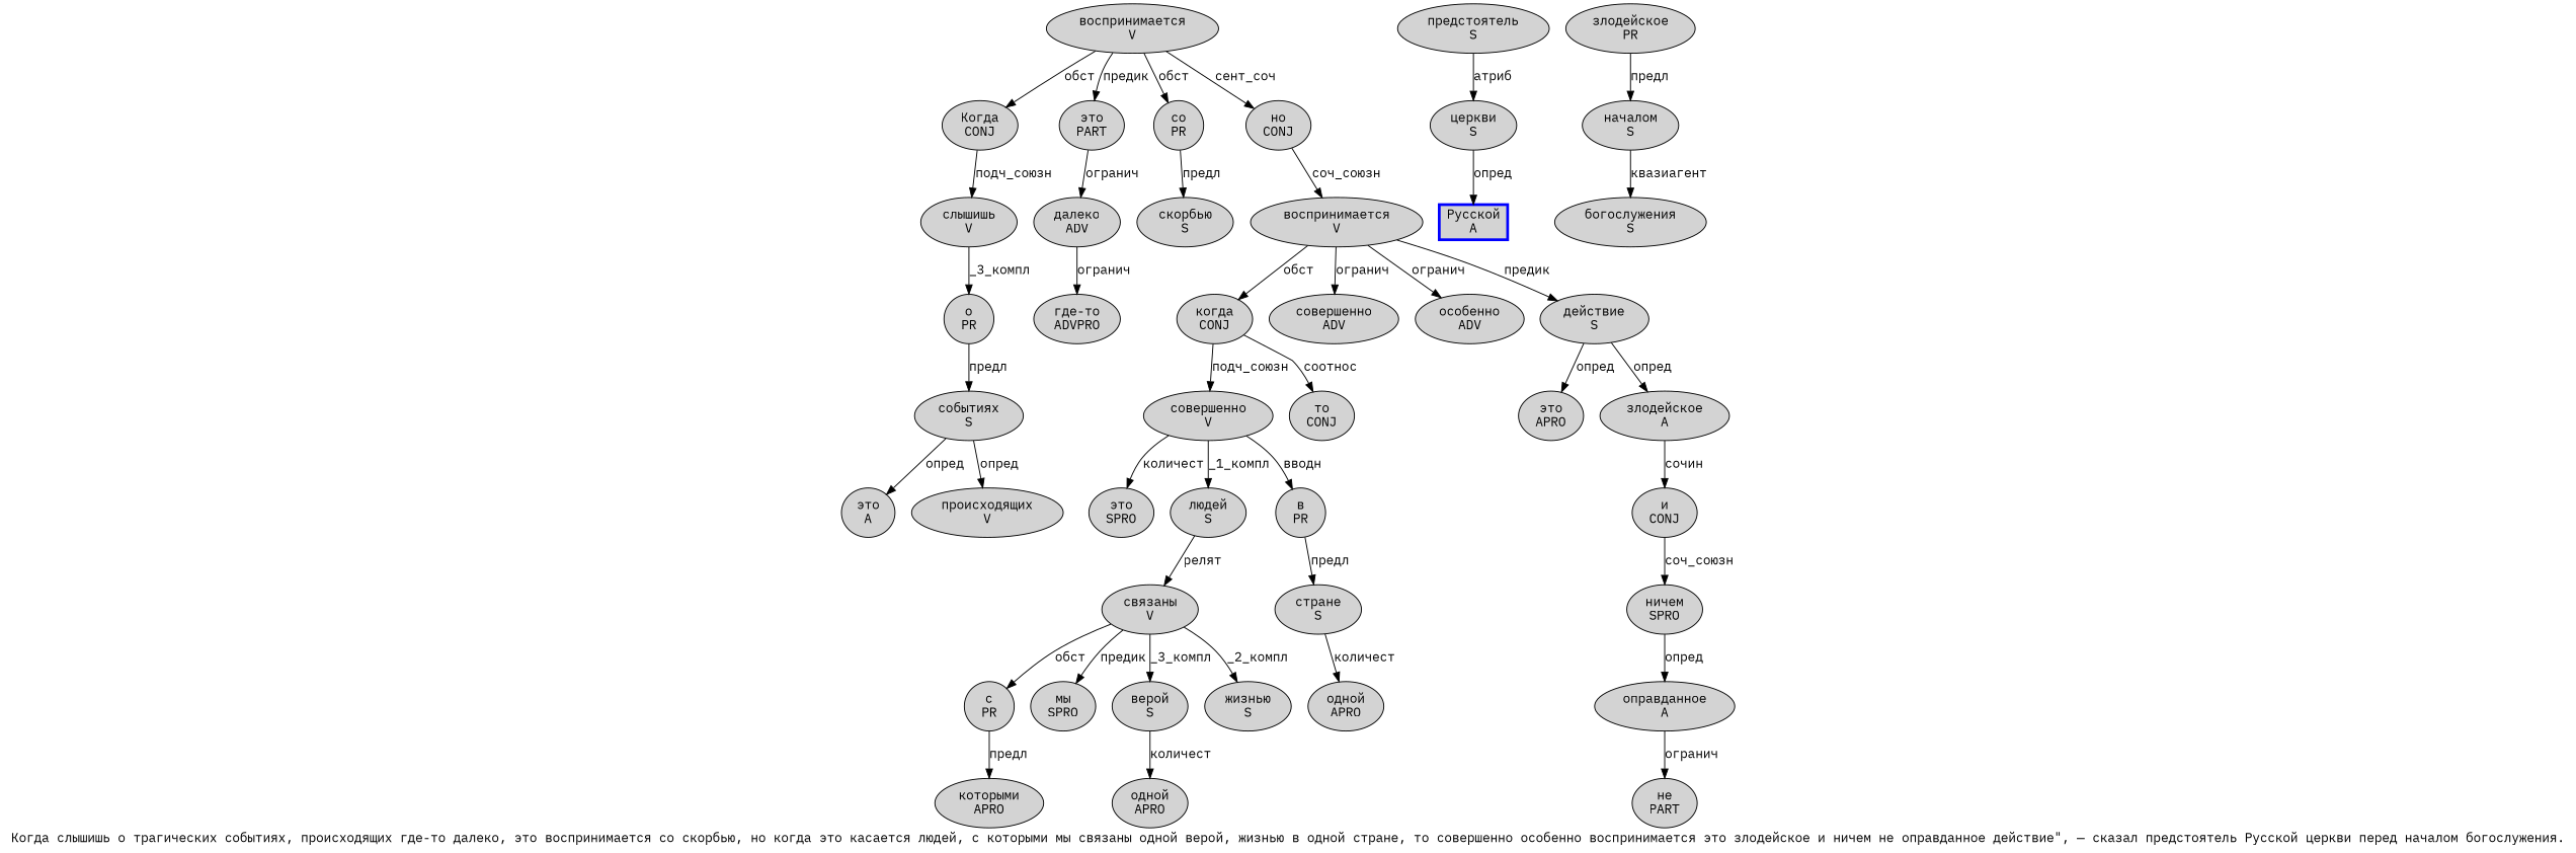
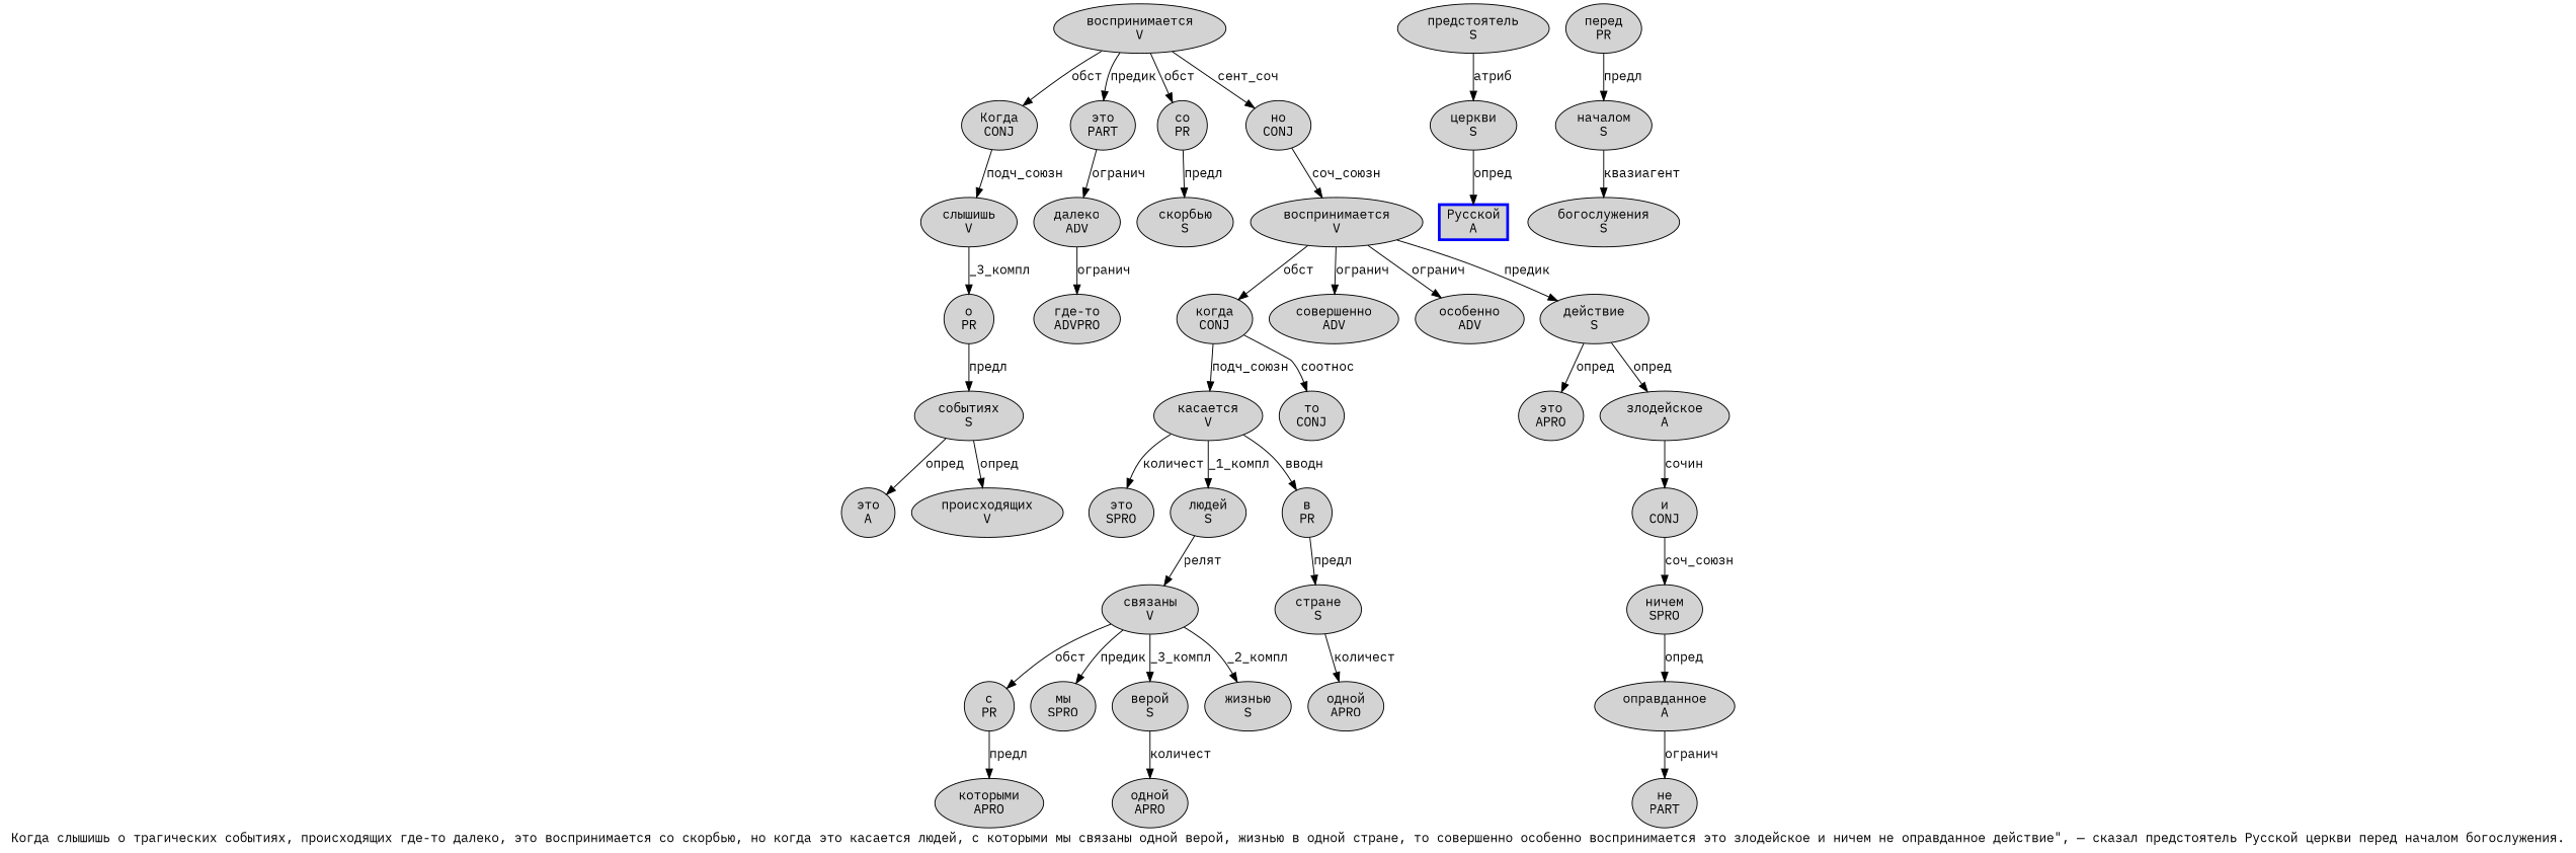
  digraph {
    fontname="IBM Plex Mono"
    label="Когда слышишь о трагических событиях, происходящих где-то далеко, это воспринимается со скорбью, но когда это касается людей, с которыми мы связаны одной верой, жизнью в одной стране, то совершенно особенно воспринимается это злодейское и ничем не оправданное действие\", — сказал предстоятель Русской церкви перед началом богослужения."
    node [fillcolor=lightgray fontname="IBM Plex Mono" penwidth=1 shape=ellipse style=filled]
    edge [fontname="IBM Plex Mono"]
    n1 [label="Когда\nCONJ"]
    n2 [label="слышишь\nV"]
    n3 [label="о\nPR"]
    n4 [label="событиях\nS"]
    n5 [label="это\nA"]
    n6 [label="происходящих\nV"]
    n7 [label="где-то\nADVPRO"]
    n8 [label="далеко\nADV"]
    n9 [label="это\nPART"]
    n10 [label="воспринимается\nV"]
    n11 [label="со\nPR"]
    n12 [label="но\nCONJ"]
    n13 [label="скорбью\nS"]
    n14 [label="воспринимается\nV"]
    n15 [label="когда\nCONJ"]
    n16 [label="совершенно\nADV"]
    n17 [label="особенно\nADV"]
    n18 [label="действие\nS"]
-   n19 [label="совершенно\nV"]
+   n19 [label="касается\nV"]
    n20 [label="то\nCONJ"]
    n21 [label="это\nSPRO"]
    n22 [label="людей\nS"]
    n23 [label="в\nPR"]
    n24 [label="связаны\nV"]
    n25 [label="стране\nS"]
    n26 [label="с\nPR"]
    n27 [label="мы\nSPRO"]
    n28 [label="верой\nS"]
    n29 [label="жизнью\nS"]
    n30 [label="которыми\nAPRO"]
    n31 [label="одной\nAPRO"]
    n32 [label="одной\nAPRO"]
    n33 [label="это\nAPRO"]
    n34 [label="злодейское\nA"]
    n35 [label="и\nCONJ"]
    n36 [label="ничем\nSPRO"]
    n37 [label="оправданное\nA"]
    n38 [label="не\nPART"]
    n39 [label="предстоятель\nS"]
    n40 [label="церкви\nS"]
-   n41 [label="злодейское\nPR"]
+   n41 [label="перед\nPR"]
    n42 [label="началом\nS"]
    n43 [color=blue label="Русской\nA" penwidth=3 shape=box]
    n44 [label="богослужения\nS"]
    n1 -> n2 [label="подч_союзн"]
    n2 -> n3 [label="_3_компл"]
    n3 -> n4 [label="предл"]
    n4 -> n5 [label="опред"]
    n4 -> n6 [label="опред"]
    n8 -> n7 [label="огранич"]
    n9 -> n8 [label="огранич"]
    n10 -> n1 [label="обст"]
    n10 -> n9 [label="предик"]
    n10 -> n11 [label="обст"]
    n10 -> n12 [label="сент_соч"]
    n11 -> n13 [label="предл"]
    n12 -> n14 [label="соч_союзн"]
    n14 -> n15 [label="обст"]
    n14 -> n16 [label="огранич"]
    n14 -> n17 [label="огранич"]
    n14 -> n18 [label="предик"]
    n15 -> n19 [label="подч_союзн"]
    n15 -> n20 [label="соотнос"]
    n18 -> n33 [label="опред"]
    n18 -> n34 [label="опред"]
    n19 -> n21 [label="количест"]
    n19 -> n22 [label="_1_компл"]
    n19 -> n23 [label="вводн"]
    n22 -> n24 [label="релят"]
    n23 -> n25 [label="предл"]
    n24 -> n26 [label="обст"]
    n24 -> n27 [label="предик"]
    n24 -> n28 [label="_3_компл"]
    n24 -> n29 [label="_2_компл"]
    n25 -> n32 [label="количест"]
    n26 -> n30 [label="предл"]
    n28 -> n31 [label="количест"]
    n34 -> n35 [label="сочин"]
    n35 -> n36 [label="соч_союзн"]
    n36 -> n37 [label="опред"]
    n37 -> n38 [label="огранич"]
    n39 -> n40 [label="атриб"]
    n40 -> n43 [label="опред"]
    n41 -> n42 [label="предл"]
    n42 -> n44 [label="квазиагент"]
  }
